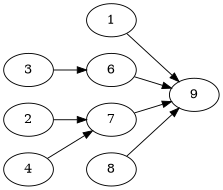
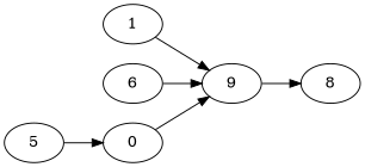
  digraph {
    rankdir=LR
    node [alpha=0.08]
    1 [alpha=0.11 expect_size=18935808]
    9 [alpha=0.09 expect_size=36555776]
    6 [expect_size=18512896]
-   2 [alpha=0.02 expect_size=12590080]
-   7 [expect_size=8782848]
-   3 [alpha=0.06 expect_size=34897920]
+   2 [alpha=0.02 expect_size=12590080 label=5]
+   7 [expect_size=8782848 label=0]
    8 [alpha=0.12 expect_size=13086720]
-   4 [alpha=0.18 expect_size=30206976]
    1 -> 9
    6 -> 9
    2 -> 7
    7 -> 9
-   3 -> 6
-   8 -> 9
-   4 -> 7
+   9 -> 8
  }
